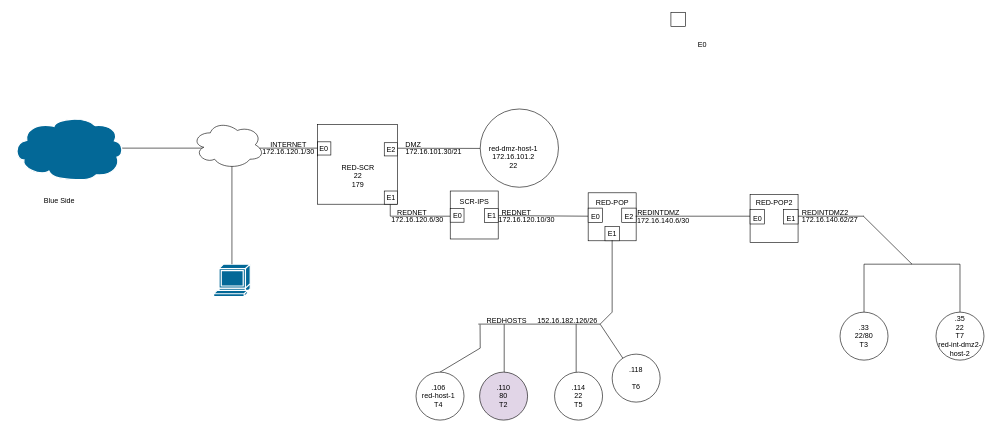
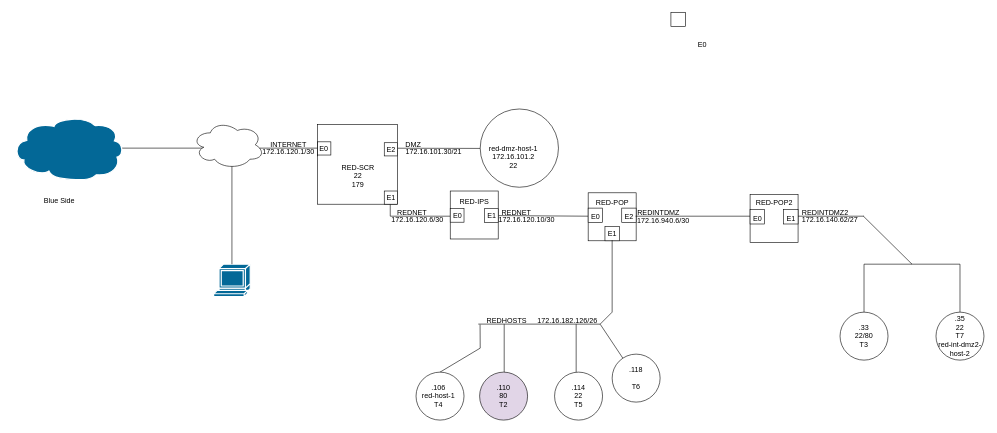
  <mxCell id="0" />
  <mxCell id="1" parent="0" />
  <mxCell id="2" value="" style="endArrow=none;html=1;rounded=0;entryX=0.475;entryY=0.2;entryDx=0;entryDy=0;entryPerimeter=0;" edge="1" parent="1" target="26"><mxGeometry width="50" height="50" relative="1" as="geometry"><mxPoint x="650" y="360" as="sourcePoint" /><mxPoint x="690" y="410" as="targetPoint" /></mxGeometry></mxCell>
  <mxCell id="3" value="" style="whiteSpace=wrap;html=1;aspect=fixed;" vertex="1" parent="1"><mxGeometry x="529" y="237.5" width="22" height="22" as="geometry" /></mxCell>
  <mxCell id="4" value="" style="shape=mxgraph.cisco.computers_and_peripherals.terminal;sketch=0;html=1;pointerEvents=1;dashed=0;fillColor=#036897;strokeColor=#ffffff;strokeWidth=2;verticalLabelPosition=bottom;verticalAlign=top;align=center;outlineConnect=0;" vertex="1" parent="1"><mxGeometry x="355.5" y="440" width="61" height="54" as="geometry" /></mxCell>
  <mxCell id="5" value="" style="endArrow=none;html=1;rounded=0;entryX=0.5;entryY=1;entryDx=0;entryDy=0;entryPerimeter=0;exitX=0.5;exitY=0;exitDx=0;exitDy=0;exitPerimeter=0;" edge="1" parent="1" source="4"><mxGeometry width="50" height="50" relative="1" as="geometry"><mxPoint x="380" y="420" as="sourcePoint" /><mxPoint x="386" y="273" as="targetPoint" /></mxGeometry></mxCell>
  <mxCell id="6" value="" style="endArrow=none;html=1;rounded=0;entryX=0;entryY=0.5;entryDx=0;entryDy=0;entryPerimeter=0;exitX=0.98;exitY=0.5;exitDx=0;exitDy=0;exitPerimeter=0;" edge="1" parent="1" source="7"><mxGeometry width="50" height="50" relative="1" as="geometry"><mxPoint x="250" y="270" as="sourcePoint" /><mxPoint x="347" y="246.5" as="targetPoint" /></mxGeometry></mxCell>
  <mxCell id="7" value="" style="shape=mxgraph.cisco.storage.cloud;sketch=0;html=1;pointerEvents=1;dashed=0;fillColor=#036897;strokeColor=#ffffff;strokeWidth=2;verticalLabelPosition=bottom;verticalAlign=top;align=center;outlineConnect=0;" vertex="1" parent="1"><mxGeometry x="20" y="193.5" width="186" height="106" as="geometry" /></mxCell>
  <mxCell id="8" value="" style="endArrow=none;html=1;rounded=0;exitX=1;exitY=0.5;exitDx=0;exitDy=0;exitPerimeter=0;entryX=0;entryY=0.5;entryDx=0;entryDy=0;entryPerimeter=0;" edge="1" parent="1"><mxGeometry width="50" height="50" relative="1" as="geometry"><mxPoint x="425" y="246.5" as="sourcePoint" /><mxPoint x="530" y="246.5" as="targetPoint" /></mxGeometry></mxCell>
  <mxCell id="9" value="Blue Side" style="text;html=1;resizable=0;autosize=1;align=center;verticalAlign=middle;points=[];fillColor=none;strokeColor=none;rounded=0;" vertex="1" parent="1"><mxGeometry x="63" y="319.5" width="70" height="30" as="geometry" /></mxCell>
  <mxCell id="10" value="" style="endArrow=none;html=1;rounded=0;exitX=1;exitY=0.5;exitDx=0;exitDy=0;exitPerimeter=0;" edge="1" parent="1"><mxGeometry width="50" height="50" relative="1" as="geometry"><mxPoint x="608" y="246.5" as="sourcePoint" /><mxPoint x="800" y="247" as="targetPoint" /></mxGeometry></mxCell>
  <mxCell id="11" value="" style="whiteSpace=wrap;html=1;aspect=fixed;" vertex="1" parent="1"><mxGeometry x="529" y="207" width="133" height="133" as="geometry" /></mxCell>
  <mxCell id="12" value="" style="ellipse;whiteSpace=wrap;html=1;aspect=fixed;" vertex="1" parent="1"><mxGeometry x="800" y="181.25" width="130.5" height="130.5" as="geometry" /></mxCell>
  <mxCell id="13" value="red-dmz-host-1&lt;br&gt;172.16.101.2&lt;br&gt;22" style="text;html=1;resizable=0;autosize=1;align=center;verticalAlign=middle;points=[];fillColor=none;strokeColor=none;rounded=0;" vertex="1" parent="1"><mxGeometry x="805.25" y="231.25" width="100" height="60" as="geometry" /></mxCell>
  <mxCell id="14" value="REDNET" style="text;html=1;resizable=0;autosize=1;align=center;verticalAlign=middle;points=[];fillColor=none;strokeColor=none;rounded=0;" vertex="1" parent="1"><mxGeometry x="650.5" y="340" width="70" height="30" as="geometry" /></mxCell>
  <mxCell id="15" value="172.16.120.1/30" style="text;html=1;resizable=0;autosize=1;align=center;verticalAlign=middle;points=[];fillColor=none;strokeColor=none;rounded=0;" vertex="1" parent="1"><mxGeometry x="425" y="236.5" width="110" height="30" as="geometry" /></mxCell>
  <mxCell id="16" value="RED-SCR&lt;br&gt;22&lt;br&gt;179" style="text;html=1;resizable=0;autosize=1;align=center;verticalAlign=middle;points=[];fillColor=none;strokeColor=none;rounded=0;" vertex="1" parent="1"><mxGeometry x="555.5" y="263" width="80" height="60" as="geometry" /></mxCell>
  <mxCell id="17" value="" style="whiteSpace=wrap;html=1;aspect=fixed;" vertex="1" parent="1"><mxGeometry x="640" y="237.5" width="22" height="22" as="geometry" /></mxCell>
  <mxCell id="18" value="E2" style="text;html=1;resizable=0;autosize=1;align=center;verticalAlign=middle;points=[];fillColor=none;strokeColor=none;rounded=0;" vertex="1" parent="1"><mxGeometry x="631" y="233.5" width="40" height="30" as="geometry" /></mxCell>
  <mxCell id="19" value="172.16.101.30/21" style="text;html=1;resizable=0;autosize=1;align=center;verticalAlign=middle;points=[];fillColor=none;strokeColor=none;rounded=0;" vertex="1" parent="1"><mxGeometry x="662" y="236.5" width="120" height="30" as="geometry" /></mxCell>
  <mxCell id="20" value="DMZ" style="text;html=1;resizable=0;autosize=1;align=center;verticalAlign=middle;points=[];fillColor=none;strokeColor=none;rounded=0;" vertex="1" parent="1"><mxGeometry x="663" y="226" width="50" height="30" as="geometry" /></mxCell>
  <mxCell id="21" value="" style="ellipse;shape=cloud;whiteSpace=wrap;html=1;" vertex="1" parent="1"><mxGeometry x="320" y="201" width="120" height="80" as="geometry" /></mxCell>
  <mxCell id="22" value="INTERNET" style="text;html=1;resizable=0;autosize=1;align=center;verticalAlign=middle;points=[];fillColor=none;strokeColor=none;rounded=0;" vertex="1" parent="1"><mxGeometry x="440" y="226" width="80" height="30" as="geometry" /></mxCell>
  <mxCell id="23" value="" style="whiteSpace=wrap;html=1;aspect=fixed;" vertex="1" parent="1"><mxGeometry x="529" y="236" width="22" height="22" as="geometry" /></mxCell>
  <mxCell id="24" value="" style="whiteSpace=wrap;html=1;aspect=fixed;" vertex="1" parent="1"><mxGeometry x="640" y="318" width="22" height="22" as="geometry" /></mxCell>
  <mxCell id="25" value="E0" style="text;html=1;resizable=0;autosize=1;align=center;verticalAlign=middle;points=[];fillColor=none;strokeColor=none;rounded=0;" vertex="1" parent="1"><mxGeometry x="519" y="231.5" width="40" height="30" as="geometry" /></mxCell>
  <mxCell id="26" value="E1" style="text;html=1;resizable=0;autosize=1;align=center;verticalAlign=middle;points=[];fillColor=none;strokeColor=none;rounded=0;" vertex="1" parent="1"><mxGeometry x="631" y="314" width="40" height="30" as="geometry" /></mxCell>
  <mxCell id="27" value="" style="endArrow=none;html=1;rounded=0;" edge="1" parent="1"><mxGeometry width="50" height="50" relative="1" as="geometry"><mxPoint x="650" y="360" as="sourcePoint" /><mxPoint x="750" y="360" as="targetPoint" /></mxGeometry></mxCell>
  <mxCell id="28" value="172.16.120.6/30" style="text;html=1;resizable=0;autosize=1;align=center;verticalAlign=middle;points=[];fillColor=none;strokeColor=none;rounded=0;" vertex="1" parent="1"><mxGeometry x="640" y="351" width="110" height="30" as="geometry" /></mxCell>
  <mxCell id="29" value="" style="whiteSpace=wrap;html=1;aspect=fixed;" vertex="1" parent="1"><mxGeometry x="750" y="318" width="80" height="80" as="geometry" /></mxCell>
- <mxCell id="30" value="SCR-IPS" style="text;html=1;resizable=0;autosize=1;align=center;verticalAlign=middle;points=[];fillColor=none;strokeColor=none;rounded=0;" vertex="1" parent="1"><mxGeometry x="755" y="321" width="70" height="30" as="geometry" /></mxCell>
+ <mxCell id="30" value="RED-IPS" style="text;html=1;resizable=0;autosize=1;align=center;verticalAlign=middle;points=[];fillColor=none;strokeColor=none;rounded=0;" vertex="1" parent="1"><mxGeometry x="755" y="321" width="70" height="30" as="geometry" /></mxCell>
  <mxCell id="31" value="" style="whiteSpace=wrap;html=1;aspect=fixed;" vertex="1" parent="1"><mxGeometry x="750" y="347" width="23" height="23" as="geometry" /></mxCell>
  <mxCell id="32" value="E0" style="text;html=1;resizable=0;autosize=1;align=center;verticalAlign=middle;points=[];fillColor=none;strokeColor=none;rounded=0;" vertex="1" parent="1"><mxGeometry x="741.5" y="344" width="40" height="30" as="geometry" /></mxCell>
  <mxCell id="33" value="" style="whiteSpace=wrap;html=1;aspect=fixed;" vertex="1" parent="1"><mxGeometry x="807" y="347.5" width="23" height="23" as="geometry" /></mxCell>
  <mxCell id="34" value="E1" style="text;html=1;resizable=0;autosize=1;align=center;verticalAlign=middle;points=[];fillColor=none;strokeColor=none;rounded=0;" vertex="1" parent="1"><mxGeometry x="798.5" y="344" width="40" height="30" as="geometry" /></mxCell>
  <mxCell id="35" value="" style="endArrow=none;html=1;rounded=0;" edge="1" parent="1"><mxGeometry width="50" height="50" relative="1" as="geometry"><mxPoint x="831" y="359" as="sourcePoint" /><mxPoint x="980" y="360" as="targetPoint" /></mxGeometry></mxCell>
  <mxCell id="36" value="172.16.120.10/30" style="text;html=1;resizable=0;autosize=1;align=center;verticalAlign=middle;points=[];fillColor=none;strokeColor=none;rounded=0;" vertex="1" parent="1"><mxGeometry x="817.25" y="351" width="120" height="30" as="geometry" /></mxCell>
  <mxCell id="37" value="REDNET" style="text;html=1;resizable=0;autosize=1;align=center;verticalAlign=middle;points=[];fillColor=none;strokeColor=none;rounded=0;" vertex="1" parent="1"><mxGeometry x="825" y="339" width="70" height="30" as="geometry" /></mxCell>
  <mxCell id="38" value="" style="whiteSpace=wrap;html=1;aspect=fixed;" vertex="1" parent="1"><mxGeometry x="980" y="321" width="80" height="80" as="geometry" /></mxCell>
  <mxCell id="39" value="RED-POP" style="text;html=1;resizable=0;autosize=1;align=center;verticalAlign=middle;points=[];fillColor=none;strokeColor=none;rounded=0;" vertex="1" parent="1"><mxGeometry x="980" y="323" width="80" height="30" as="geometry" /></mxCell>
  <mxCell id="40" value="" style="whiteSpace=wrap;html=1;aspect=fixed;" vertex="1" parent="1"><mxGeometry x="980" y="346.5" width="24" height="24" as="geometry" /></mxCell>
  <mxCell id="41" value="E0" style="text;html=1;resizable=0;autosize=1;align=center;verticalAlign=middle;points=[];fillColor=none;strokeColor=none;rounded=0;" vertex="1" parent="1"><mxGeometry x="972" y="346" width="40" height="30" as="geometry" /></mxCell>
  <mxCell id="42" value="" style="whiteSpace=wrap;html=1;aspect=fixed;" vertex="1" parent="1"><mxGeometry x="1036" y="346.5" width="24" height="24" as="geometry" /></mxCell>
  <mxCell id="43" value="" style="whiteSpace=wrap;html=1;aspect=fixed;" vertex="1" parent="1"><mxGeometry x="1008" y="377" width="24" height="24" as="geometry" /></mxCell>
  <mxCell id="44" value="E2" style="text;html=1;resizable=0;autosize=1;align=center;verticalAlign=middle;points=[];fillColor=none;strokeColor=none;rounded=0;" vertex="1" parent="1"><mxGeometry x="1028" y="346" width="40" height="30" as="geometry" /></mxCell>
  <mxCell id="45" value="E1" style="text;html=1;resizable=0;autosize=1;align=center;verticalAlign=middle;points=[];fillColor=none;strokeColor=none;rounded=0;" vertex="1" parent="1"><mxGeometry x="1000" y="374" width="40" height="30" as="geometry" /></mxCell>
  <mxCell id="46" value="" style="endArrow=none;html=1;rounded=0;" edge="1" parent="1"><mxGeometry width="50" height="50" relative="1" as="geometry"><mxPoint x="1059" y="360" as="sourcePoint" /><mxPoint x="1250" y="360" as="targetPoint" /></mxGeometry></mxCell>
  <mxCell id="47" value="REDINTDMZ" style="text;html=1;resizable=0;autosize=1;align=center;verticalAlign=middle;points=[];fillColor=none;strokeColor=none;rounded=0;" vertex="1" parent="1"><mxGeometry x="1052" y="339" width="90" height="30" as="geometry" /></mxCell>
- <mxCell id="48" value="172.16.140.6/30" style="text;html=1;resizable=0;autosize=1;align=center;verticalAlign=middle;points=[];fillColor=none;strokeColor=none;rounded=0;" vertex="1" parent="1"><mxGeometry x="1050" y="353" width="110" height="30" as="geometry" /></mxCell>
+ <mxCell id="48" value="172.16.940.6/30" style="text;html=1;resizable=0;autosize=1;align=center;verticalAlign=middle;points=[];fillColor=none;strokeColor=none;rounded=0;" vertex="1" parent="1"><mxGeometry x="1050" y="353" width="110" height="30" as="geometry" /></mxCell>
  <mxCell id="49" value="" style="endArrow=none;html=1;rounded=0;" edge="1" parent="1"><mxGeometry width="50" height="50" relative="1" as="geometry"><mxPoint x="1020" y="520" as="sourcePoint" /><mxPoint x="1020" y="400" as="targetPoint" /></mxGeometry></mxCell>
  <mxCell id="50" value="" style="endArrow=none;html=1;rounded=0;" edge="1" parent="1"><mxGeometry width="50" height="50" relative="1" as="geometry"><mxPoint x="1000" y="540" as="sourcePoint" /><mxPoint x="1020" y="520" as="targetPoint" /></mxGeometry></mxCell>
  <mxCell id="51" value="" style="endArrow=none;html=1;rounded=0;exitX=-0.019;exitY=0.664;exitDx=0;exitDy=0;exitPerimeter=0;" edge="1" parent="1" source="52"><mxGeometry width="50" height="50" relative="1" as="geometry"><mxPoint x="760" y="540" as="sourcePoint" /><mxPoint x="1000" y="540" as="targetPoint" /></mxGeometry></mxCell>
  <mxCell id="52" value="REDHOSTS" style="text;html=1;resizable=0;autosize=1;align=center;verticalAlign=middle;points=[];fillColor=none;strokeColor=none;rounded=0;" vertex="1" parent="1"><mxGeometry x="798.5" y="520" width="90" height="30" as="geometry" /></mxCell>
- <mxCell id="53" value="152.16.182.126/26" style="text;html=1;resizable=0;autosize=1;align=center;verticalAlign=middle;points=[];fillColor=none;strokeColor=none;rounded=0;" vertex="1" parent="1"><mxGeometry x="885" y="520" width="120" height="30" as="geometry" /></mxCell>
+ <mxCell id="53" value="172.16.182.126/26" style="text;html=1;resizable=0;autosize=1;align=center;verticalAlign=middle;points=[];fillColor=none;strokeColor=none;rounded=0;" vertex="1" parent="1"><mxGeometry x="885" y="520" width="120" height="30" as="geometry" /></mxCell>
  <mxCell id="54" value="" style="endArrow=none;html=1;rounded=0;entryX=0.014;entryY=0.692;entryDx=0;entryDy=0;entryPerimeter=0;exitX=0.5;exitY=0;exitDx=0;exitDy=0;" edge="1" parent="1" source="58" target="52"><mxGeometry width="50" height="50" relative="1" as="geometry"><mxPoint x="800" y="620" as="sourcePoint" /><mxPoint x="810" y="570" as="targetPoint" /><Array as="points"><mxPoint x="800" y="580" /></Array></mxGeometry></mxCell>
  <mxCell id="55" value="" style="endArrow=none;html=1;rounded=0;" edge="1" parent="1"><mxGeometry width="50" height="50" relative="1" as="geometry"><mxPoint x="840" y="620" as="sourcePoint" /><mxPoint x="840" y="540" as="targetPoint" /></mxGeometry></mxCell>
  <mxCell id="56" value="" style="endArrow=none;html=1;rounded=0;" edge="1" parent="1"><mxGeometry width="50" height="50" relative="1" as="geometry"><mxPoint x="1040" y="600" as="sourcePoint" /><mxPoint x="1000" y="540" as="targetPoint" /></mxGeometry></mxCell>
  <mxCell id="57" value="" style="endArrow=none;html=1;rounded=0;" edge="1" parent="1"><mxGeometry width="50" height="50" relative="1" as="geometry"><mxPoint x="960" y="620" as="sourcePoint" /><mxPoint x="960" y="540" as="targetPoint" /></mxGeometry></mxCell>
  <mxCell id="58" value="" style="ellipse;whiteSpace=wrap;html=1;aspect=fixed;" vertex="1" parent="1"><mxGeometry x="693" y="620" width="80" height="80" as="geometry" /></mxCell>
  <mxCell id="59" value=".106&lt;br&gt;red-host-1&lt;br&gt;T4" style="text;html=1;resizable=0;autosize=1;align=center;verticalAlign=middle;points=[];fillColor=none;strokeColor=none;rounded=0;" vertex="1" parent="1"><mxGeometry x="690" y="630" width="80" height="60" as="geometry" /></mxCell>
  <mxCell id="60" value="" style="whiteSpace=wrap;html=1;aspect=fixed;" vertex="1" parent="1"><mxGeometry x="1250" y="324" width="80" height="80" as="geometry" /></mxCell>
  <mxCell id="61" value="RED-POP2" style="text;html=1;resizable=0;autosize=1;align=center;verticalAlign=middle;points=[];fillColor=none;strokeColor=none;rounded=0;" vertex="1" parent="1"><mxGeometry x="1250" y="323" width="80" height="30" as="geometry" /></mxCell>
  <mxCell id="62" value="" style="whiteSpace=wrap;html=1;aspect=fixed;" vertex="1" parent="1"><mxGeometry x="1118" y="20" width="24" height="24" as="geometry" /></mxCell>
  <mxCell id="63" value="" style="whiteSpace=wrap;html=1;aspect=fixed;" vertex="1" parent="1"><mxGeometry x="1250" y="349" width="24" height="24" as="geometry" /></mxCell>
  <mxCell id="64" value="" style="whiteSpace=wrap;html=1;aspect=fixed;" vertex="1" parent="1"><mxGeometry x="1306" y="349" width="24" height="24" as="geometry" /></mxCell>
  <mxCell id="65" value="E0" style="text;html=1;resizable=0;autosize=1;align=center;verticalAlign=middle;points=[];fillColor=none;strokeColor=none;rounded=0;" vertex="1" parent="1"><mxGeometry x="1150" y="60" width="40" height="30" as="geometry" /></mxCell>
  <mxCell id="66" value="E0" style="text;html=1;resizable=0;autosize=1;align=center;verticalAlign=middle;points=[];fillColor=none;strokeColor=none;rounded=0;" vertex="1" parent="1"><mxGeometry x="1242" y="349" width="40" height="30" as="geometry" /></mxCell>
  <mxCell id="67" value="E1" style="text;html=1;resizable=0;autosize=1;align=center;verticalAlign=middle;points=[];fillColor=none;strokeColor=none;rounded=0;" vertex="1" parent="1"><mxGeometry x="1298" y="349" width="40" height="30" as="geometry" /></mxCell>
  <mxCell id="68" value="" style="endArrow=none;html=1;rounded=0;" edge="1" parent="1"><mxGeometry width="50" height="50" relative="1" as="geometry"><mxPoint x="1330" y="360" as="sourcePoint" /><mxPoint x="1440" y="360" as="targetPoint" /></mxGeometry></mxCell>
  <mxCell id="69" value="REDINTDMZ2" style="text;html=1;resizable=0;autosize=1;align=center;verticalAlign=middle;points=[];fillColor=none;strokeColor=none;rounded=0;" vertex="1" parent="1"><mxGeometry x="1325" y="339" width="100" height="30" as="geometry" /></mxCell>
  <mxCell id="70" value="172.16.140.62/27" style="text;html=1;resizable=0;autosize=1;align=center;verticalAlign=middle;points=[];fillColor=none;strokeColor=none;rounded=0;" vertex="1" parent="1"><mxGeometry x="1323" y="351" width="120" height="30" as="geometry" /></mxCell>
  <mxCell id="71" value="" style="endArrow=none;html=1;rounded=0;" edge="1" parent="1"><mxGeometry width="50" height="50" relative="1" as="geometry"><mxPoint x="1439" y="360" as="sourcePoint" /><mxPoint x="1520" y="440" as="targetPoint" /></mxGeometry></mxCell>
  <mxCell id="72" value="" style="endArrow=none;html=1;rounded=0;" edge="1" parent="1"><mxGeometry width="50" height="50" relative="1" as="geometry"><mxPoint x="1440" y="440" as="sourcePoint" /><mxPoint x="1600" y="440" as="targetPoint" /></mxGeometry></mxCell>
  <mxCell id="73" value="" style="endArrow=none;html=1;rounded=0;" edge="1" parent="1"><mxGeometry width="50" height="50" relative="1" as="geometry"><mxPoint x="1440" y="520" as="sourcePoint" /><mxPoint x="1440" y="440" as="targetPoint" /></mxGeometry></mxCell>
  <mxCell id="74" value="" style="endArrow=none;html=1;rounded=0;" edge="1" parent="1"><mxGeometry width="50" height="50" relative="1" as="geometry"><mxPoint x="1600" y="520" as="sourcePoint" /><mxPoint x="1600" y="440" as="targetPoint" /></mxGeometry></mxCell>
  <mxCell id="75" value=".33&lt;br&gt;22/80&lt;br&gt;T3" style="ellipse;whiteSpace=wrap;html=1;aspect=fixed;" vertex="1" parent="1"><mxGeometry x="1400" y="520" width="80" height="80" as="geometry" /></mxCell>
  <mxCell id="76" value=".35&lt;br&gt;22&lt;br&gt;T7&lt;br&gt;red-int-dmz2-host-2" style="ellipse;whiteSpace=wrap;html=1;aspect=fixed;" vertex="1" parent="1"><mxGeometry x="1560" y="520" width="80" height="80" as="geometry" /></mxCell>
  <mxCell id="77" value=".110&lt;br&gt;80&lt;br&gt;T2" style="ellipse;whiteSpace=wrap;html=1;aspect=fixed;fillColor=#e1d5e7;" vertex="1" parent="1"><mxGeometry x="799" y="620" width="80" height="80" as="geometry" /></mxCell>
  <mxCell id="78" value=".114&lt;br&gt;22&lt;br&gt;T5" style="ellipse;whiteSpace=wrap;html=1;aspect=fixed;" vertex="1" parent="1"><mxGeometry x="924" y="620" width="80" height="80" as="geometry" /></mxCell>
  <mxCell id="79" value=".118&lt;br&gt;&lt;br&gt;T6" style="ellipse;whiteSpace=wrap;html=1;aspect=fixed;" vertex="1" parent="1"><mxGeometry x="1020" y="590" width="80" height="80" as="geometry" /></mxCell>
